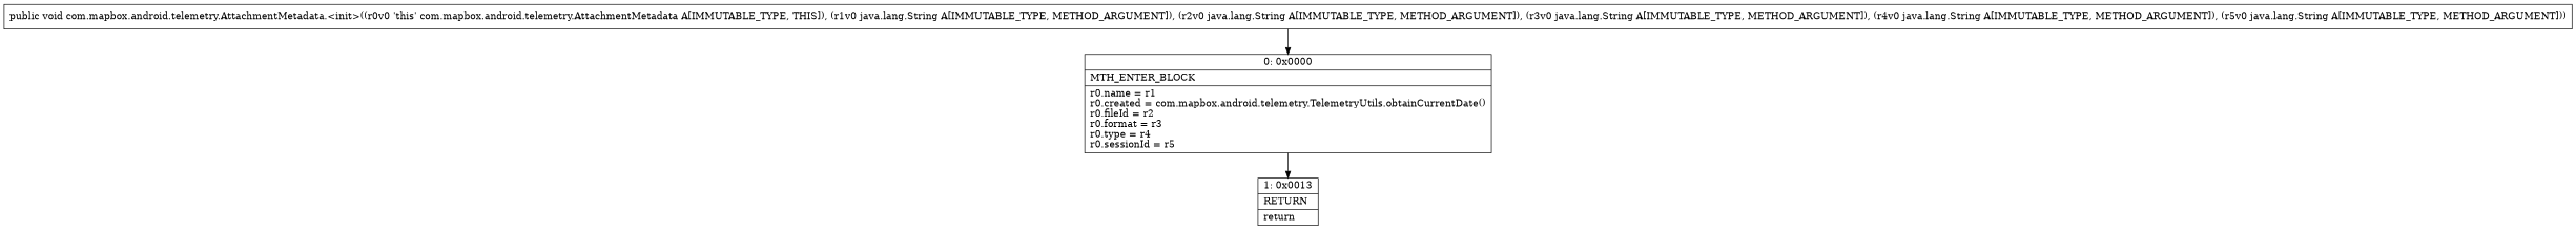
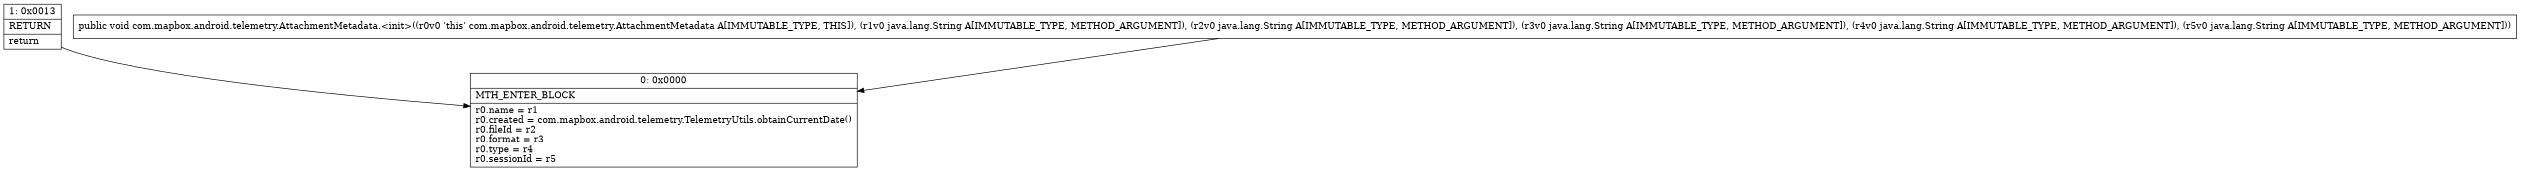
  digraph {
    node [shape=record]
    n1 [label="{0\:\ 0x0000|MTH_ENTER_BLOCK\l|r0.name = r1\lr0.created = com.mapbox.android.telemetry.TelemetryUtils.obtainCurrentDate()\lr0.fileId = r2\lr0.format = r3\lr0.type = r4\lr0.sessionId = r5\l}"]
    n2 [label="{1\:\ 0x0013|RETURN\l|return\l}"]
    n3 [label="{public void com.mapbox.android.telemetry.AttachmentMetadata.\<init\>((r0v0 'this' com.mapbox.android.telemetry.AttachmentMetadata A[IMMUTABLE_TYPE, THIS]), (r1v0 java.lang.String A[IMMUTABLE_TYPE, METHOD_ARGUMENT]), (r2v0 java.lang.String A[IMMUTABLE_TYPE, METHOD_ARGUMENT]), (r3v0 java.lang.String A[IMMUTABLE_TYPE, METHOD_ARGUMENT]), (r4v0 java.lang.String A[IMMUTABLE_TYPE, METHOD_ARGUMENT]), (r5v0 java.lang.String A[IMMUTABLE_TYPE, METHOD_ARGUMENT])) }"]
-   n1 -> n2
+   n2 -> n1
    n3 -> n1
  }
